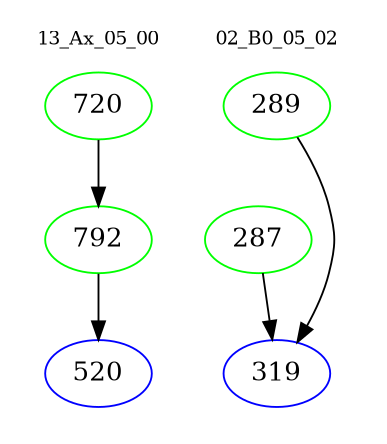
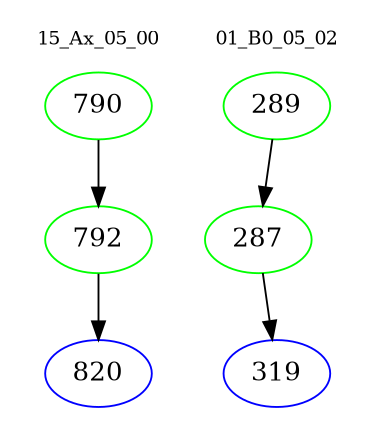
  digraph {
    node [color=green]
    edge [color=black]
-   n1 [label=720]
+   n1 [label=790]
    n2 [label=792]
-   n3 [color=blue label=520]
+   n3 [color=blue label=820]
    n4 [label=289]
    n5 [label=287]
    n6 [color=blue label=319]
    subgraph cluster_1 {
      color=white
      fontsize=10
-     label="13_Ax_05_00"
+     label="15_Ax_05_00"
      n1
      n2
      n3
    }
    subgraph cluster_2 {
      color=white
      fontsize=10
-     label="02_B0_05_02"
+     label="01_B0_05_02"
      n4
      n5
      n6
    }
    n1 -> n2
    n2 -> n3
-   n4 -> n6
+   n4 -> n5
    n5 -> n6
  }
